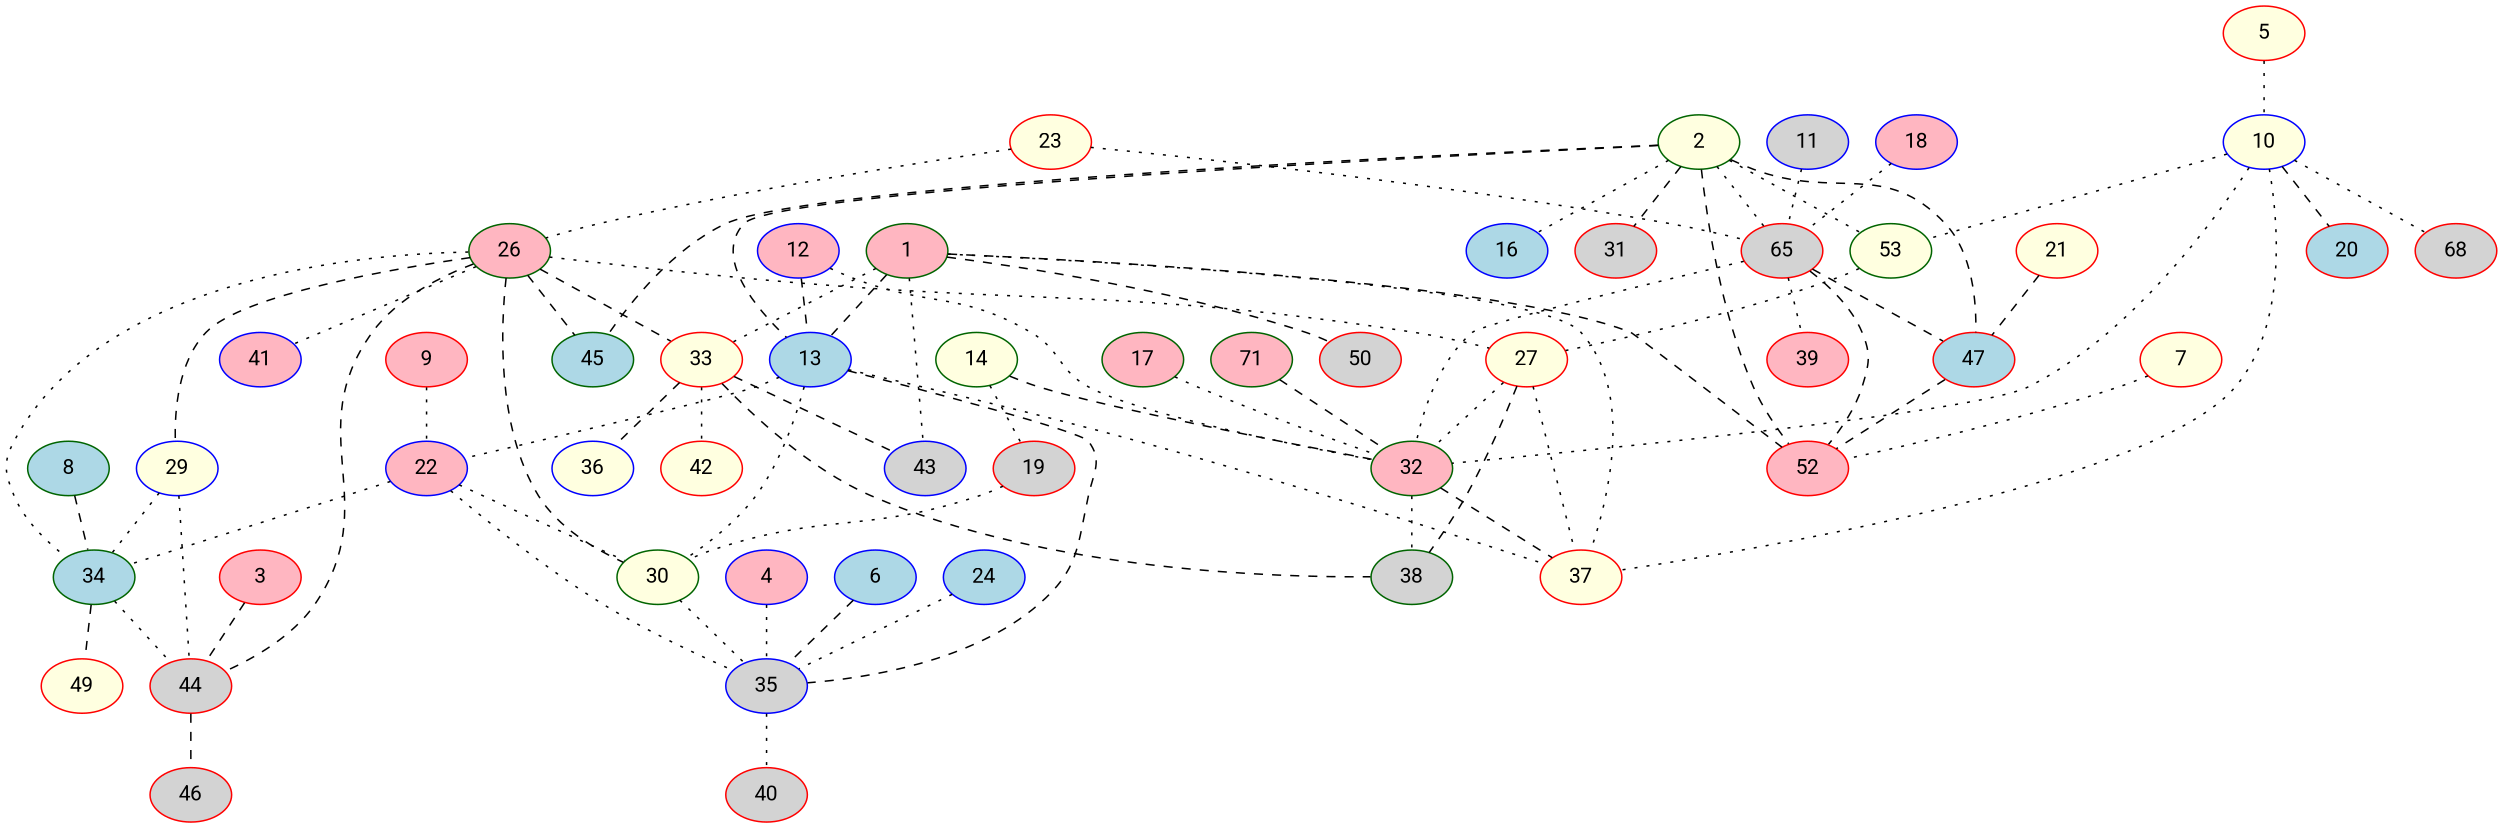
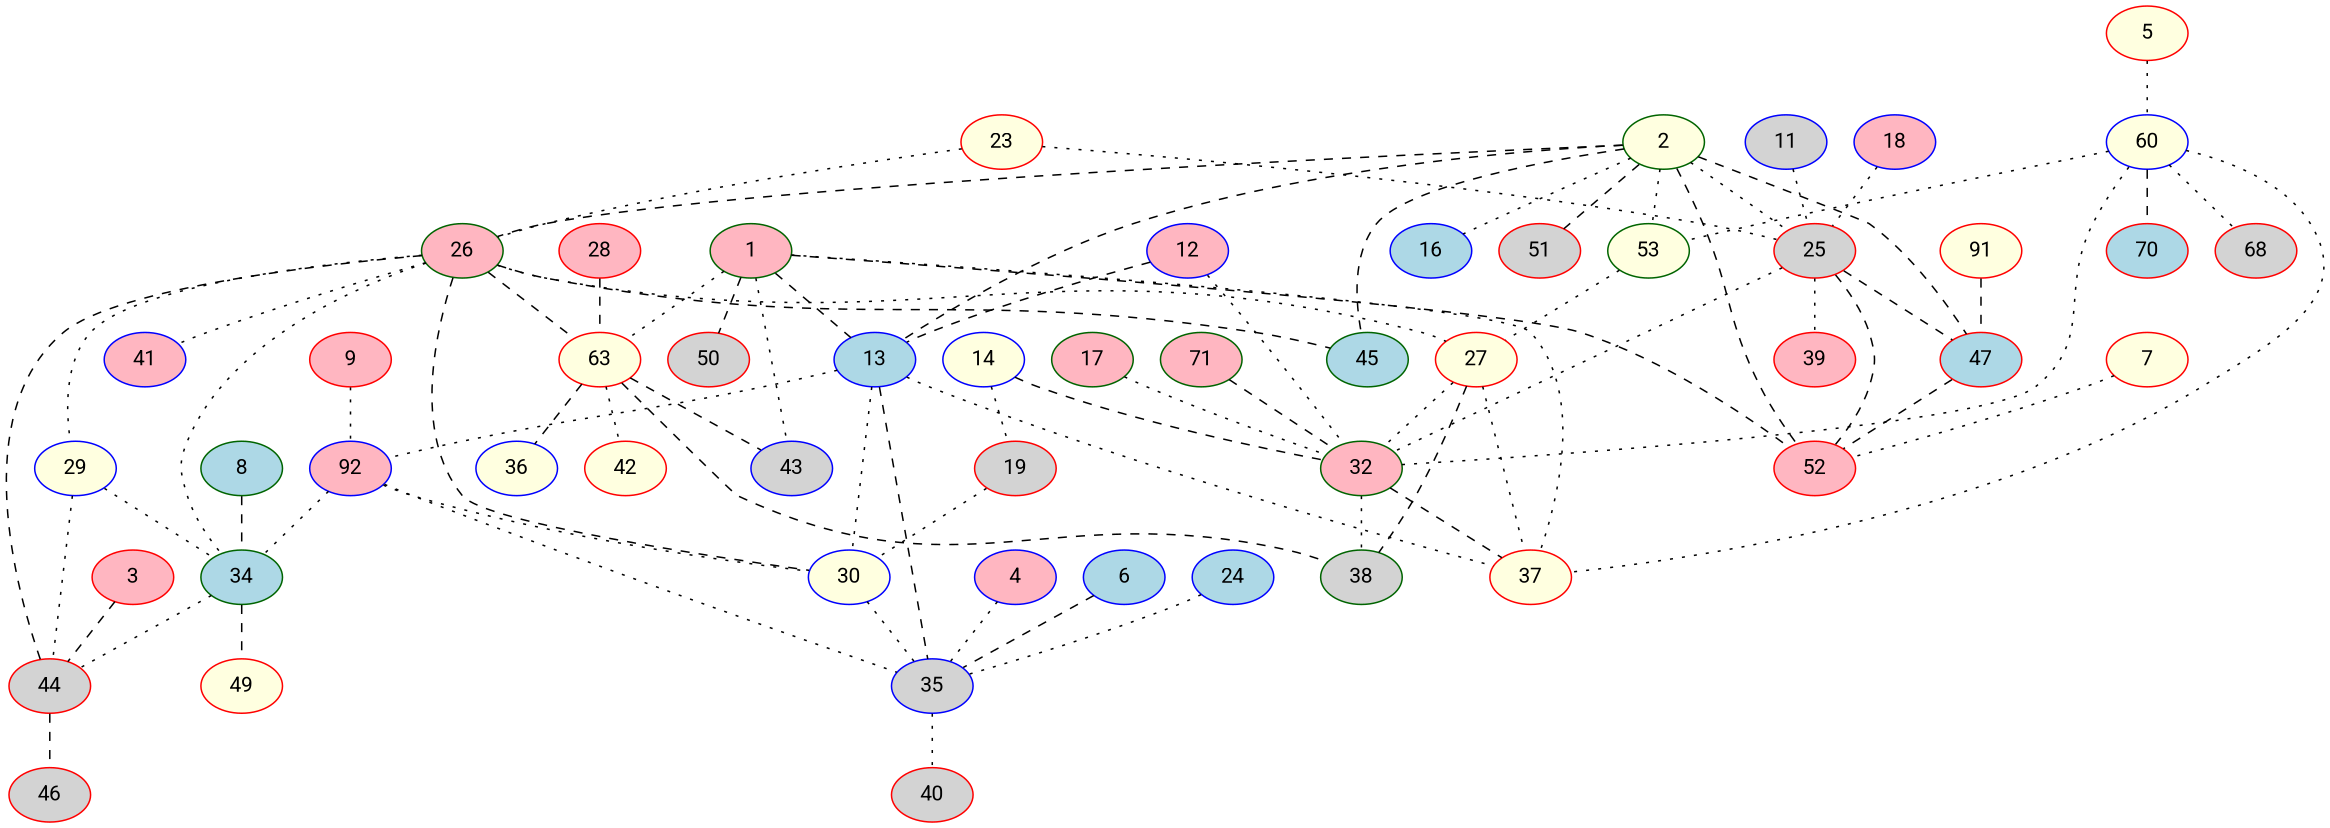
  graph {
    fontname=Roboto
    node [color=red fillcolor=lightyellow fontname=Roboto style=filled]
    edge [fontname=Roboto style=dotted weight=1.0]
    1 [color=darkgreen fillcolor=lightpink]
    13 [color=blue fillcolor=lightblue]
-   33
+   33 [label=63]
    37
    43 [color=blue fillcolor=lightgrey]
    50 [fillcolor=lightgrey]
    52 [fillcolor=lightpink]
    35 [color=blue fillcolor=lightgrey]
-   22 [color=blue fillcolor=lightpink]
-   30 [color=darkgreen]
+   22 [color=blue fillcolor=lightpink label=92]
+   30 [color=blue]
    38 [color=darkgreen fillcolor=lightgrey]
    36 [color=blue]
    42
    2 [color=darkgreen]
    16 [color=blue fillcolor=lightblue]
-   25 [fillcolor=lightgrey label=65]
+   25 [fillcolor=lightgrey]
    26 [color=darkgreen fillcolor=lightpink]
    45 [color=darkgreen fillcolor=lightblue]
    47 [fillcolor=lightblue]
-   51 [fillcolor=lightgrey label=31]
+   51 [fillcolor=lightgrey]
    53 [color=darkgreen]
    32 [color=darkgreen fillcolor=lightpink]
    39 [fillcolor=lightpink]
    44 [fillcolor=lightgrey]
    34 [color=darkgreen fillcolor=lightblue]
    27
    29 [color=blue]
    41 [color=blue fillcolor=lightpink]
    3 [fillcolor=lightpink]
    46 [fillcolor=lightgrey]
    4 [color=blue fillcolor=lightpink]
    40 [fillcolor=lightgrey]
-   10 [color=blue]
+   10 [color=blue label=60]
    5
-   20 [fillcolor=lightblue]
+   20 [fillcolor=lightblue label=70]
    n36 [fillcolor=lightgrey label=68]
    6 [color=blue fillcolor=lightblue]
    7
    8 [color=darkgreen fillcolor=lightblue]
    49
    9 [fillcolor=lightpink]
    11 [color=blue fillcolor=lightgrey]
    12 [color=blue fillcolor=lightpink]
-   14 [color=darkgreen]
+   14 [color=blue]
    19 [fillcolor=lightgrey]
-   21
+   21 [label=91]
    17 [color=darkgreen fillcolor=lightpink]
    18 [color=blue fillcolor=lightpink]
    23
    24 [color=blue fillcolor=lightblue]
+   28 [fillcolor=lightpink]
    n52 [color=darkgreen fillcolor=lightpink label=71]
    1 -- 13 [style=dashed]
    1 -- 33 [weight=4.0]
    1 -- 37
    1 -- 43 [weight=2.0]
    1 -- 50 [style=dashed]
    1 -- 52 [style=dashed]
    13 -- 37
    13 -- 35 [style=dashed weight=2.0]
    13 -- 22
    13 -- 30
    33 -- 43 [style=dashed weight=2.0]
    33 -- 38 [style=dashed]
    33 -- 36 [style=dashed]
    33 -- 42
    35 -- 40
    22 -- 35 [weight=2.0]
    22 -- 30
    22 -- 34
    30 -- 35 [weight=2.0]
    2 -- 13 [style=dashed]
    2 -- 52 [style=dashed weight=2.0]
    2 -- 16
    2 -- 25 [weight=2.0]
+   2 -- 26 [style=dashed]
    2 -- 45 [style=dashed]
    2 -- 47 [style=dashed weight=2.0]
    2 -- 51 [style=dashed]
    2 -- 53
    25 -- 52 [style=dashed]
    25 -- 47 [style=dashed]
    25 -- 32
    25 -- 39
    26 -- 33 [style=dashed]
    26 -- 30 [style=dashed]
    26 -- 45 [style=dashed]
    26 -- 44 [style=dashed weight=2.0]
    26 -- 34
    26 -- 27 [weight=2.0]
-   26 -- 29 [style=dashed]
+   26 -- 29
    26 -- 41
    47 -- 52 [style=dashed]
    53 -- 27 [weight=2.0]
    32 -- 37 [style=dashed]
    32 -- 38
    44 -- 46 [style=dashed]
    34 -- 44 [weight=2.0]
    34 -- 49 [style=dashed]
    27 -- 37
    27 -- 38 [style=dashed]
    27 -- 32
    29 -- 44 [weight=2.0]
    29 -- 34
    3 -- 44 [style=dashed]
    4 -- 35
    10 -- 37 [weight=2.0]
    10 -- 53
    10 -- 32 [weight=2.0]
    10 -- 20 [style=dashed]
    10 -- n36
    5 -- 10
    6 -- 35 [style=dashed]
    7 -- 52
    8 -- 34 [style=dashed]
    9 -- 22
    11 -- 25
    12 -- 13 [style=dashed]
    12 -- 32
    14 -- 32 [style=dashed]
    14 -- 19
    19 -- 30
    21 -- 47 [style=dashed]
    17 -- 32
    18 -- 25
    23 -- 25
    23 -- 26
    24 -- 35
+   28 -- 33 [style=dashed]
    n52 -- 32 [style=dashed]
  }
